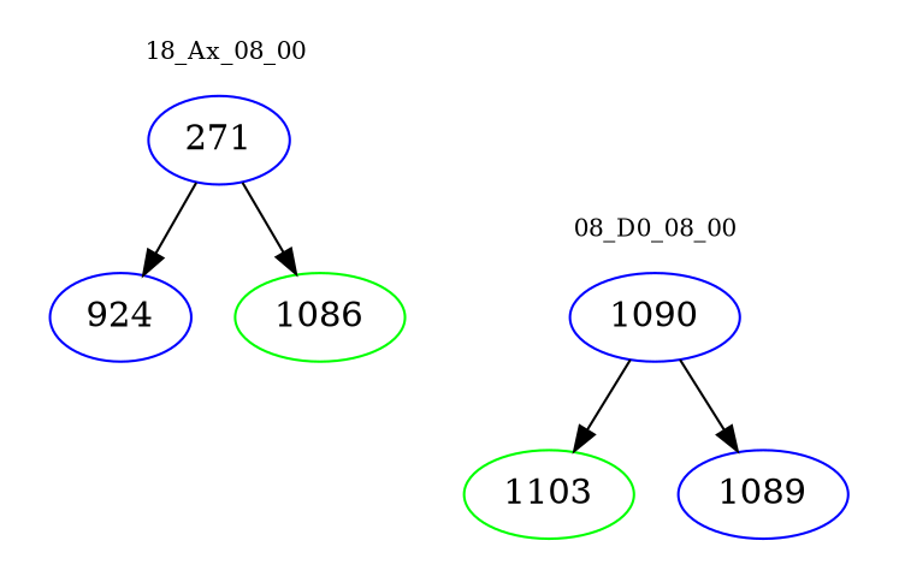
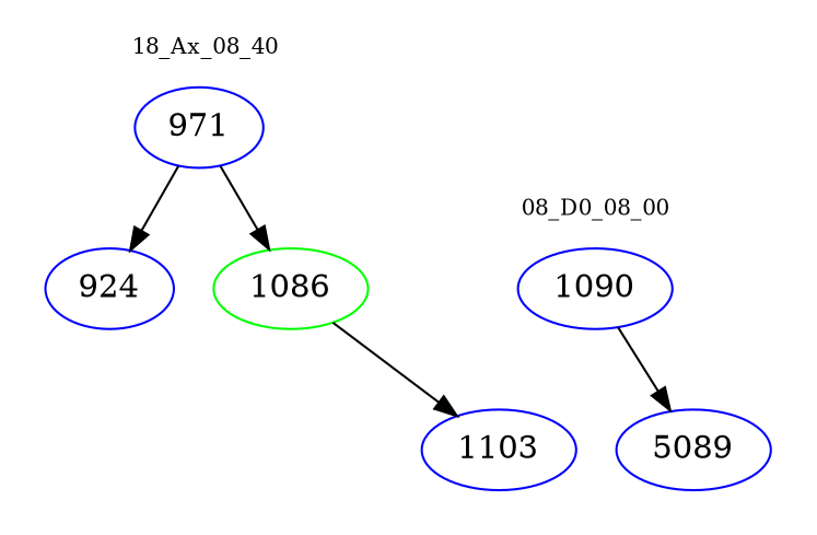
  digraph {
    node [color=blue]
    edge [color=black]
-   n1 [label=271]
+   n1 [label=971]
    n2 [label=924]
    n3 [color=green label=1086]
    n4 [label=1090]
-   n5 [label=1089]
-   n6 [color=green label=1103]
+   n5 [label=5089]
+   n6 [label=1103]
    subgraph cluster_1 {
      color=white
      fontsize=10
-     label="18_Ax_08_00"
+     label="18_Ax_08_40"
      n1
      n2
      n3
    }
    subgraph cluster_2 {
      color=white
      fontsize=10
      label="08_D0_08_00"
      n4
      n5
      n6
    }
    n1 -> n2
    n1 -> n3
    n4 -> n5
-   n4 -> n6
+   n3 -> n6
  }
